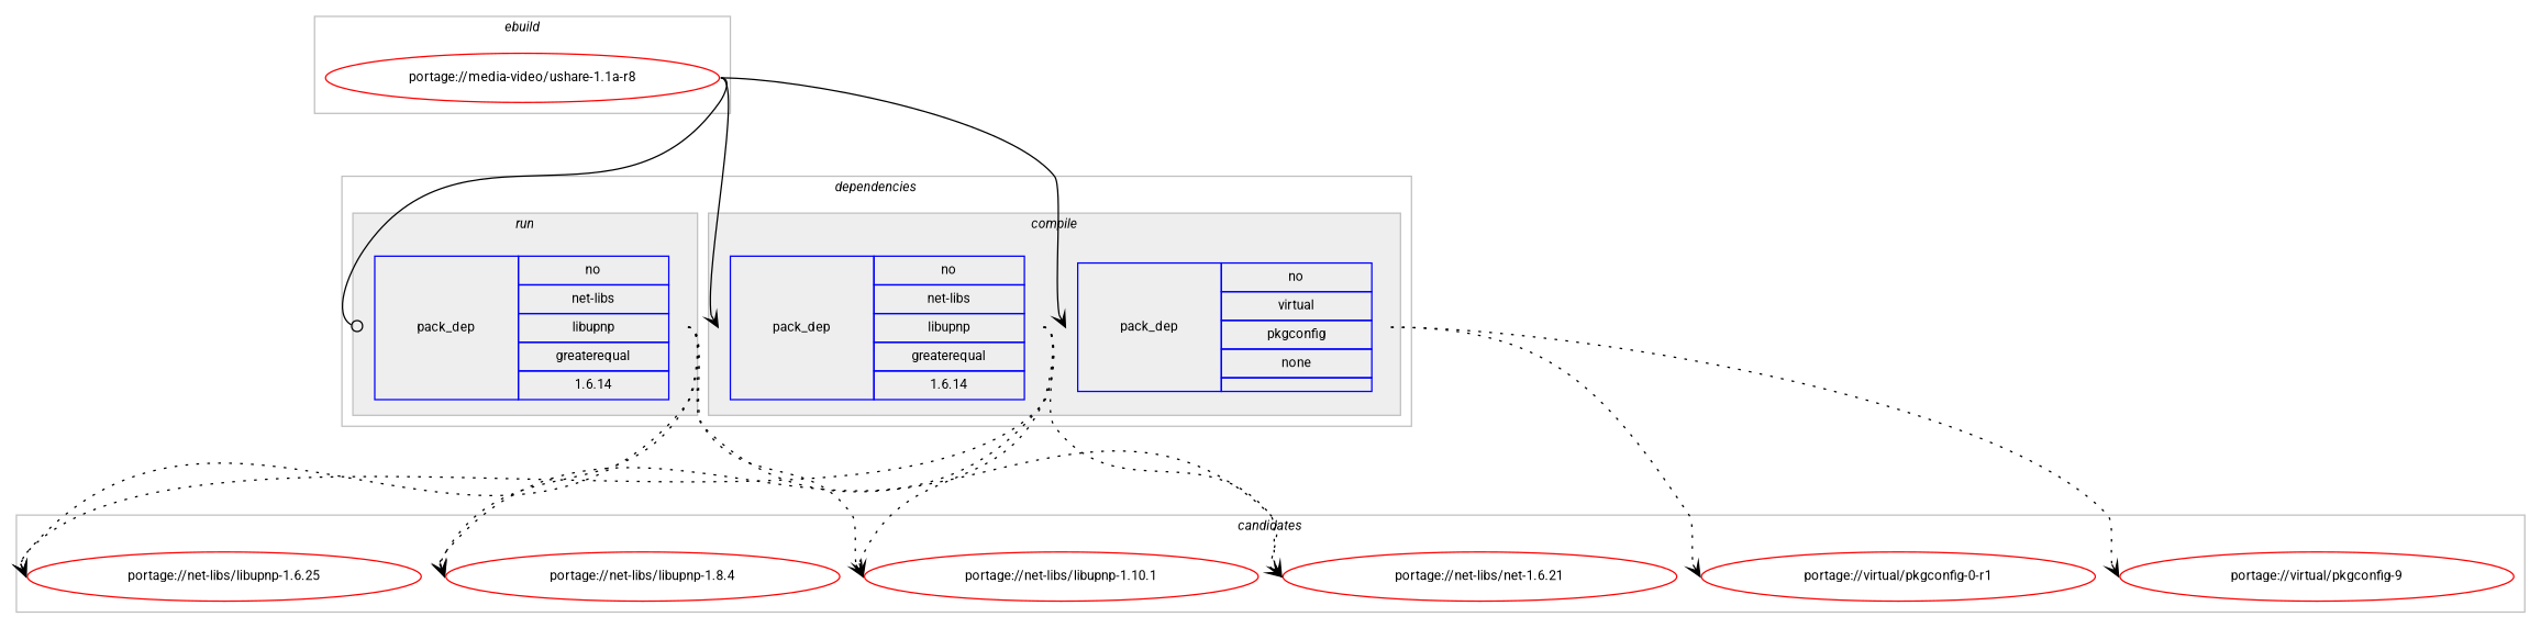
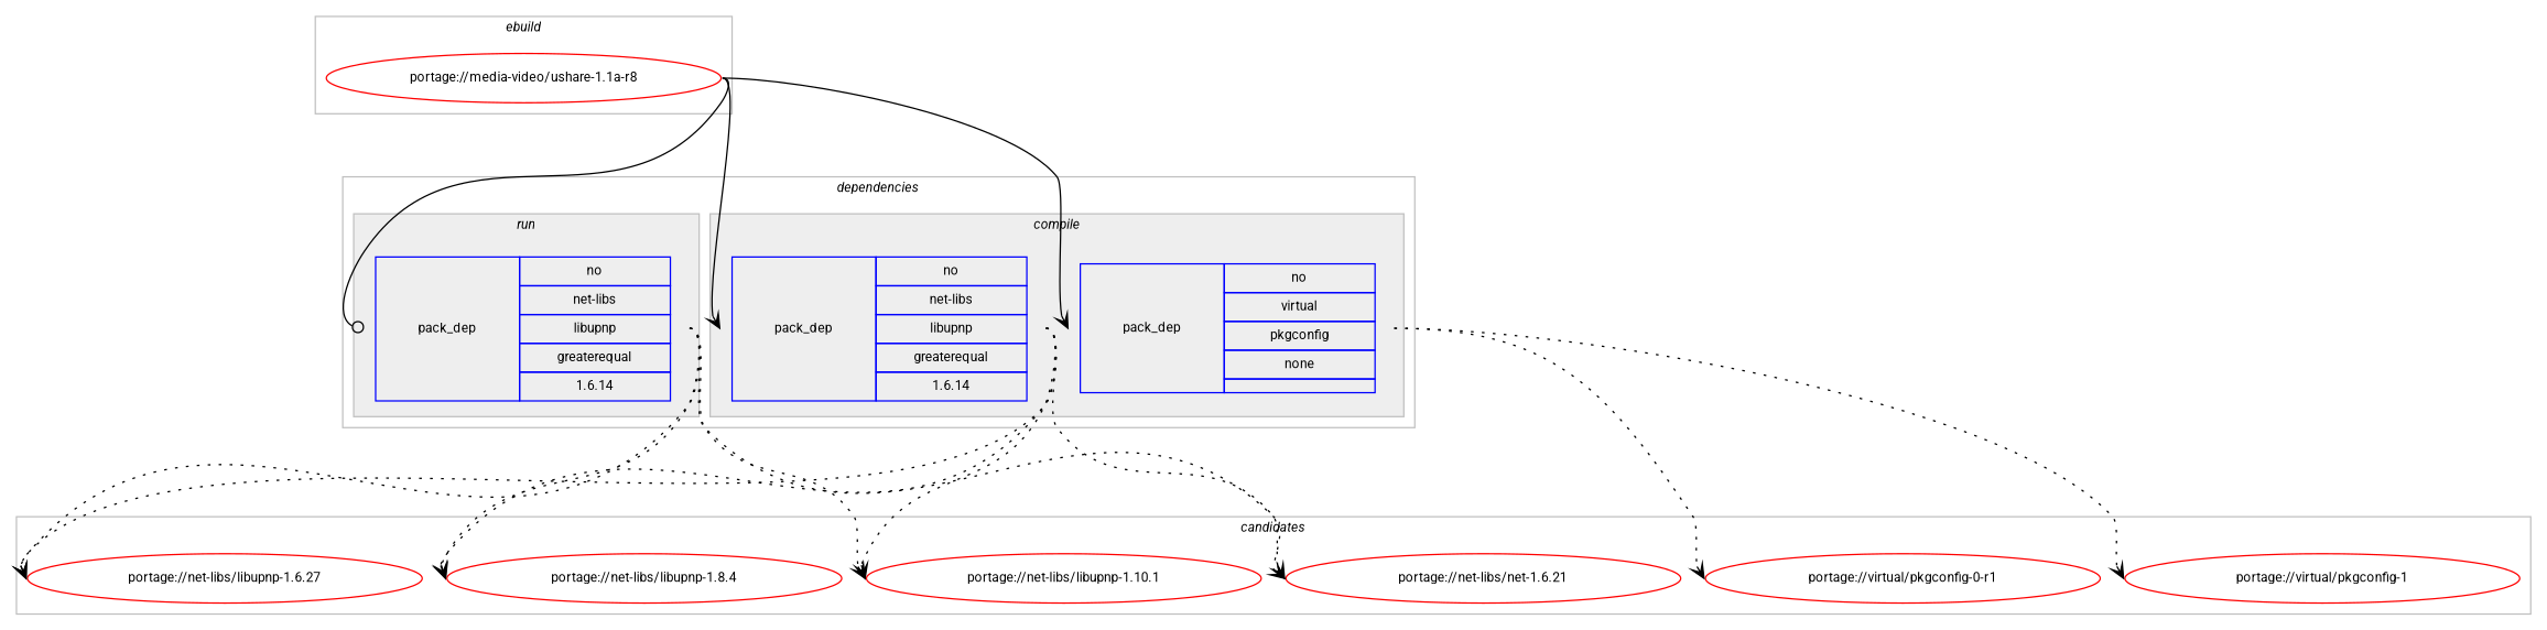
  digraph {
    compound=true
    concentrate=true
    fontname=Roboto
    fontsize=10
    newrank=true
    rankdir=TB
    ranksep=1.5
    node [color=red fontname=Roboto fontsize=10]
    edge [arrowhead=vee fontname=Roboto headport=w style=dotted tailport=e weight=100]
    n1 [label="portage://media-video/ushare-1.1a-r8" width=4]
    n2 [color=blue label=<<TABLE BORDER="0" CELLBORDER="1" CELLSPACING="0" CELLPADDING="4" WIDTH="220"><TR><TD ROWSPAN="6" CELLPADDING="30">pack_dep</TD></TR><TR><TD WIDTH="110">no</TD></TR><TR><TD>net-libs</TD></TR><TR><TD>libupnp</TD></TR><TR><TD>greaterequal</TD></TR><TR><TD>1.6.14</TD></TR></TABLE>> shape=none]
    n3 [color=blue label=<<TABLE BORDER="0" CELLBORDER="1" CELLSPACING="0" CELLPADDING="4" WIDTH="220"><TR><TD ROWSPAN="6" CELLPADDING="30">pack_dep</TD></TR><TR><TD WIDTH="110">no</TD></TR><TR><TD>virtual</TD></TR><TR><TD>pkgconfig</TD></TR><TR><TD>none</TD></TR><TR><TD></TD></TR></TABLE>> shape=none]
    n4 [color=blue label=<<TABLE BORDER="0" CELLBORDER="1" CELLSPACING="0" CELLPADDING="4" WIDTH="220"><TR><TD ROWSPAN="6" CELLPADDING="30">pack_dep</TD></TR><TR><TD WIDTH="110">no</TD></TR><TR><TD>net-libs</TD></TR><TR><TD>libupnp</TD></TR><TR><TD>greaterequal</TD></TR><TR><TD>1.6.14</TD></TR></TABLE>> shape=none]
    n5 [label="portage://net-libs/libupnp-1.8.4" width=4]
-   n6 [label="portage://net-libs/libupnp-1.6.25" width=4]
+   n6 [label="portage://net-libs/libupnp-1.6.27" width=4]
    n7 [label="portage://net-libs/net-1.6.21" width=4]
    n8 [label="portage://net-libs/libupnp-1.10.1" width=4]
-   n9 [label="portage://virtual/pkgconfig-9" width=4]
+   n9 [label="portage://virtual/pkgconfig-1" width=4]
    n10 [label="portage://virtual/pkgconfig-0-r1" width=4]
    subgraph cluster_1 {
      color=gray
      label=<<i>ebuild</i>>
      rank=same
      n1
    }
    subgraph cluster_2 {
      color=gray
      label=<<i>dependencies</i>>
      subgraph cluster_3 {
        color=gray
        fillcolor="#eeeeee"
        label=<<i>compile</i>>
        style=filled
        subgraph sub_4 {
          color=gray
          fillcolor="#eeeeee"
          label=<<i>compile</i>>
          style=filled
          n2
        }
        subgraph sub_5 {
          color=gray
          fillcolor="#eeeeee"
          label=<<i>compile</i>>
          style=filled
          n3
        }
      }
      subgraph cluster_6 {
        color=gray
        fillcolor="#eeeeee"
        label=<<i>compile and run</i>>
        style=filled
      }
      subgraph cluster_7 {
        color=gray
        fillcolor="#eeeeee"
        label=<<i>run</i>>
        style=filled
        subgraph sub_8 {
          color=gray
          fillcolor="#eeeeee"
          label=<<i>run</i>>
          style=filled
          n4
        }
      }
    }
    subgraph cluster_9 {
      color=gray
      label=<<i>candidates</i>>
      rank=same
      subgraph sub_10 {
        color=black
        label=<<i>candidates</i>>
        nodesep=1
        rank=same
        n5
        n6
        n7
        n8
      }
      subgraph sub_11 {
        color=black
        label=<<i>candidates</i>>
        nodesep=1
        rank=same
        n9
        n10
      }
      subgraph sub_12 {
        color=black
        label=<<i>candidates</i>>
        nodesep=1
        rank=same
        n5
        n6
        n7
        n8
      }
    }
    n1 -> n2 [style=solid weight=20]
    n1 -> n3 [style=solid weight=20]
    n1 -> n4 [arrowhead=odot style=solid weight=20]
    n2 -> n5
    n2 -> n6
    n2 -> n7
    n2 -> n8
    n3 -> n9
    n3 -> n10
    n4 -> n5
    n4 -> n6
    n4 -> n7
    n4 -> n8
  }
